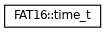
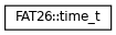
  digraph {
    rankdir=LR
-   n1 [color=black fillcolor=white fontname=Helvetica fontsize=10 height=0.2 label="FAT16::time_t" shape=record style=filled width=0.4]
+   n1 [color=black fillcolor=white fontname=Helvetica fontsize=10 height=0.2 label="FAT26::time_t" shape=record style=filled width=0.4]
  }
